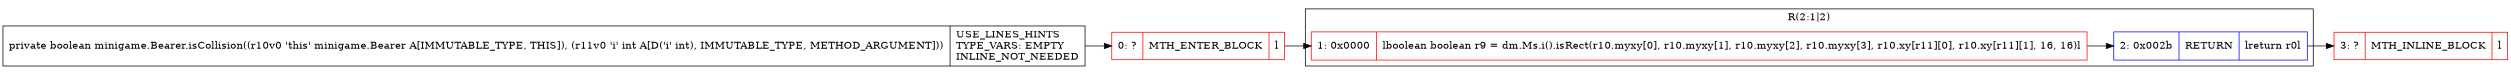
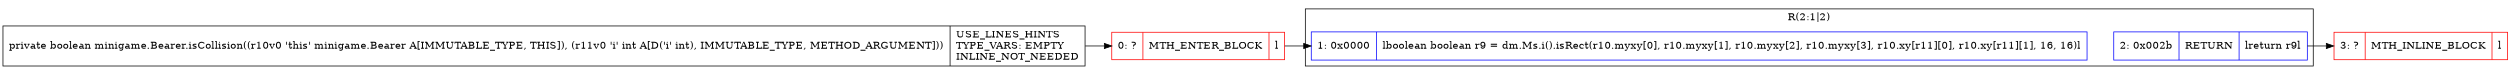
  digraph {
    rankdir=LR
    node [color=blue shape=record]
-   n1 [color=red label="{1\:\ 0x0000|lboolean boolean r9 = dm.Ms.i().isRect(r10.myxy[0], r10.myxy[1], r10.myxy[2], r10.myxy[3], r10.xy[r11][0], r10.xy[r11][1], 16, 16)l}"]
-   n2 [label="{2\:\ 0x002b|RETURN\l|lreturn r0l}"]
+   n1 [label="{1\:\ 0x0000|lboolean boolean r9 = dm.Ms.i().isRect(r10.myxy[0], r10.myxy[1], r10.myxy[2], r10.myxy[3], r10.xy[r11][0], r10.xy[r11][1], 16, 16)l}"]
+   n2 [label="{2\:\ 0x002b|RETURN\l|lreturn r9l}"]
    n3 [color=red label="{3\:\ ?|MTH_INLINE_BLOCK\l|l}"]
    n4 [color=red label="{0\:\ ?|MTH_ENTER_BLOCK\l|l}"]
    n5 [label="{private boolean minigame.Bearer.isCollision((r10v0 'this' minigame.Bearer A[IMMUTABLE_TYPE, THIS]), (r11v0 'i' int A[D('i' int), IMMUTABLE_TYPE, METHOD_ARGUMENT]))  | USE_LINES_HINTS\lTYPE_VARS: EMPTY\lINLINE_NOT_NEEDED\l}" color=""]
    subgraph cluster_1 {
      label="R(2:1|2)"
      n1
      n2
    }
-   n1 -> n2
    n2 -> n3
    n4 -> n1
    n5 -> n4
  }
